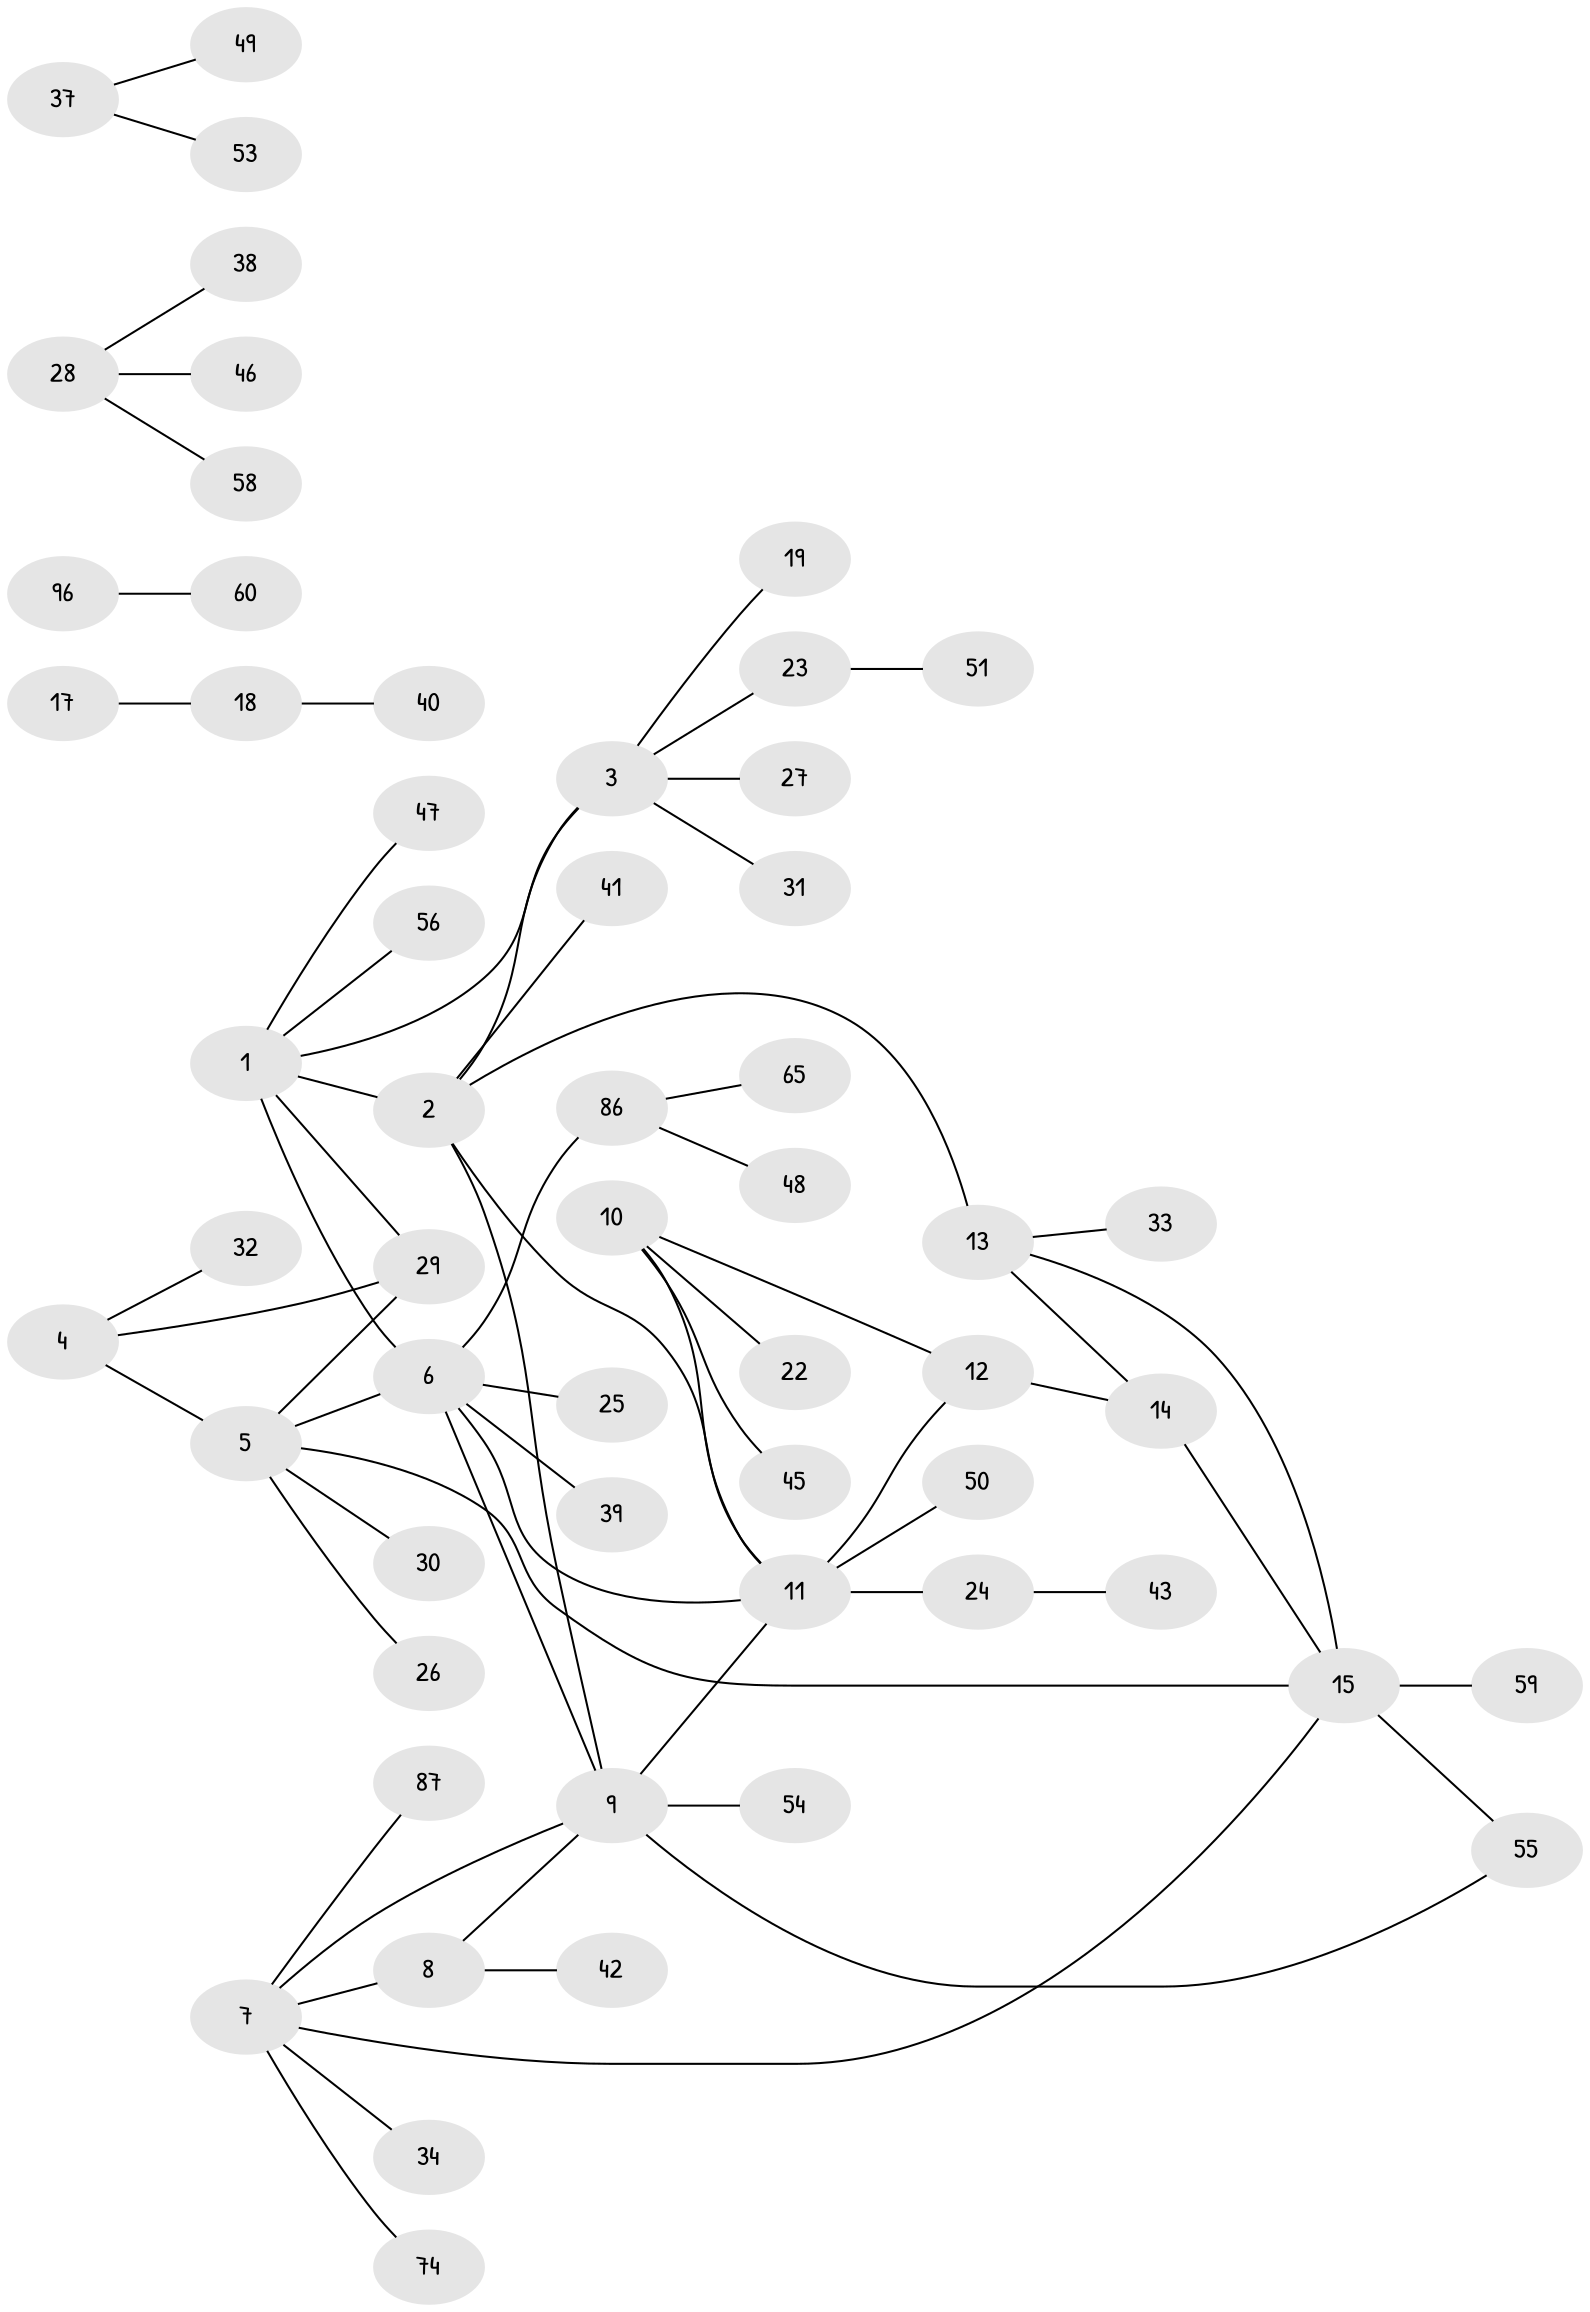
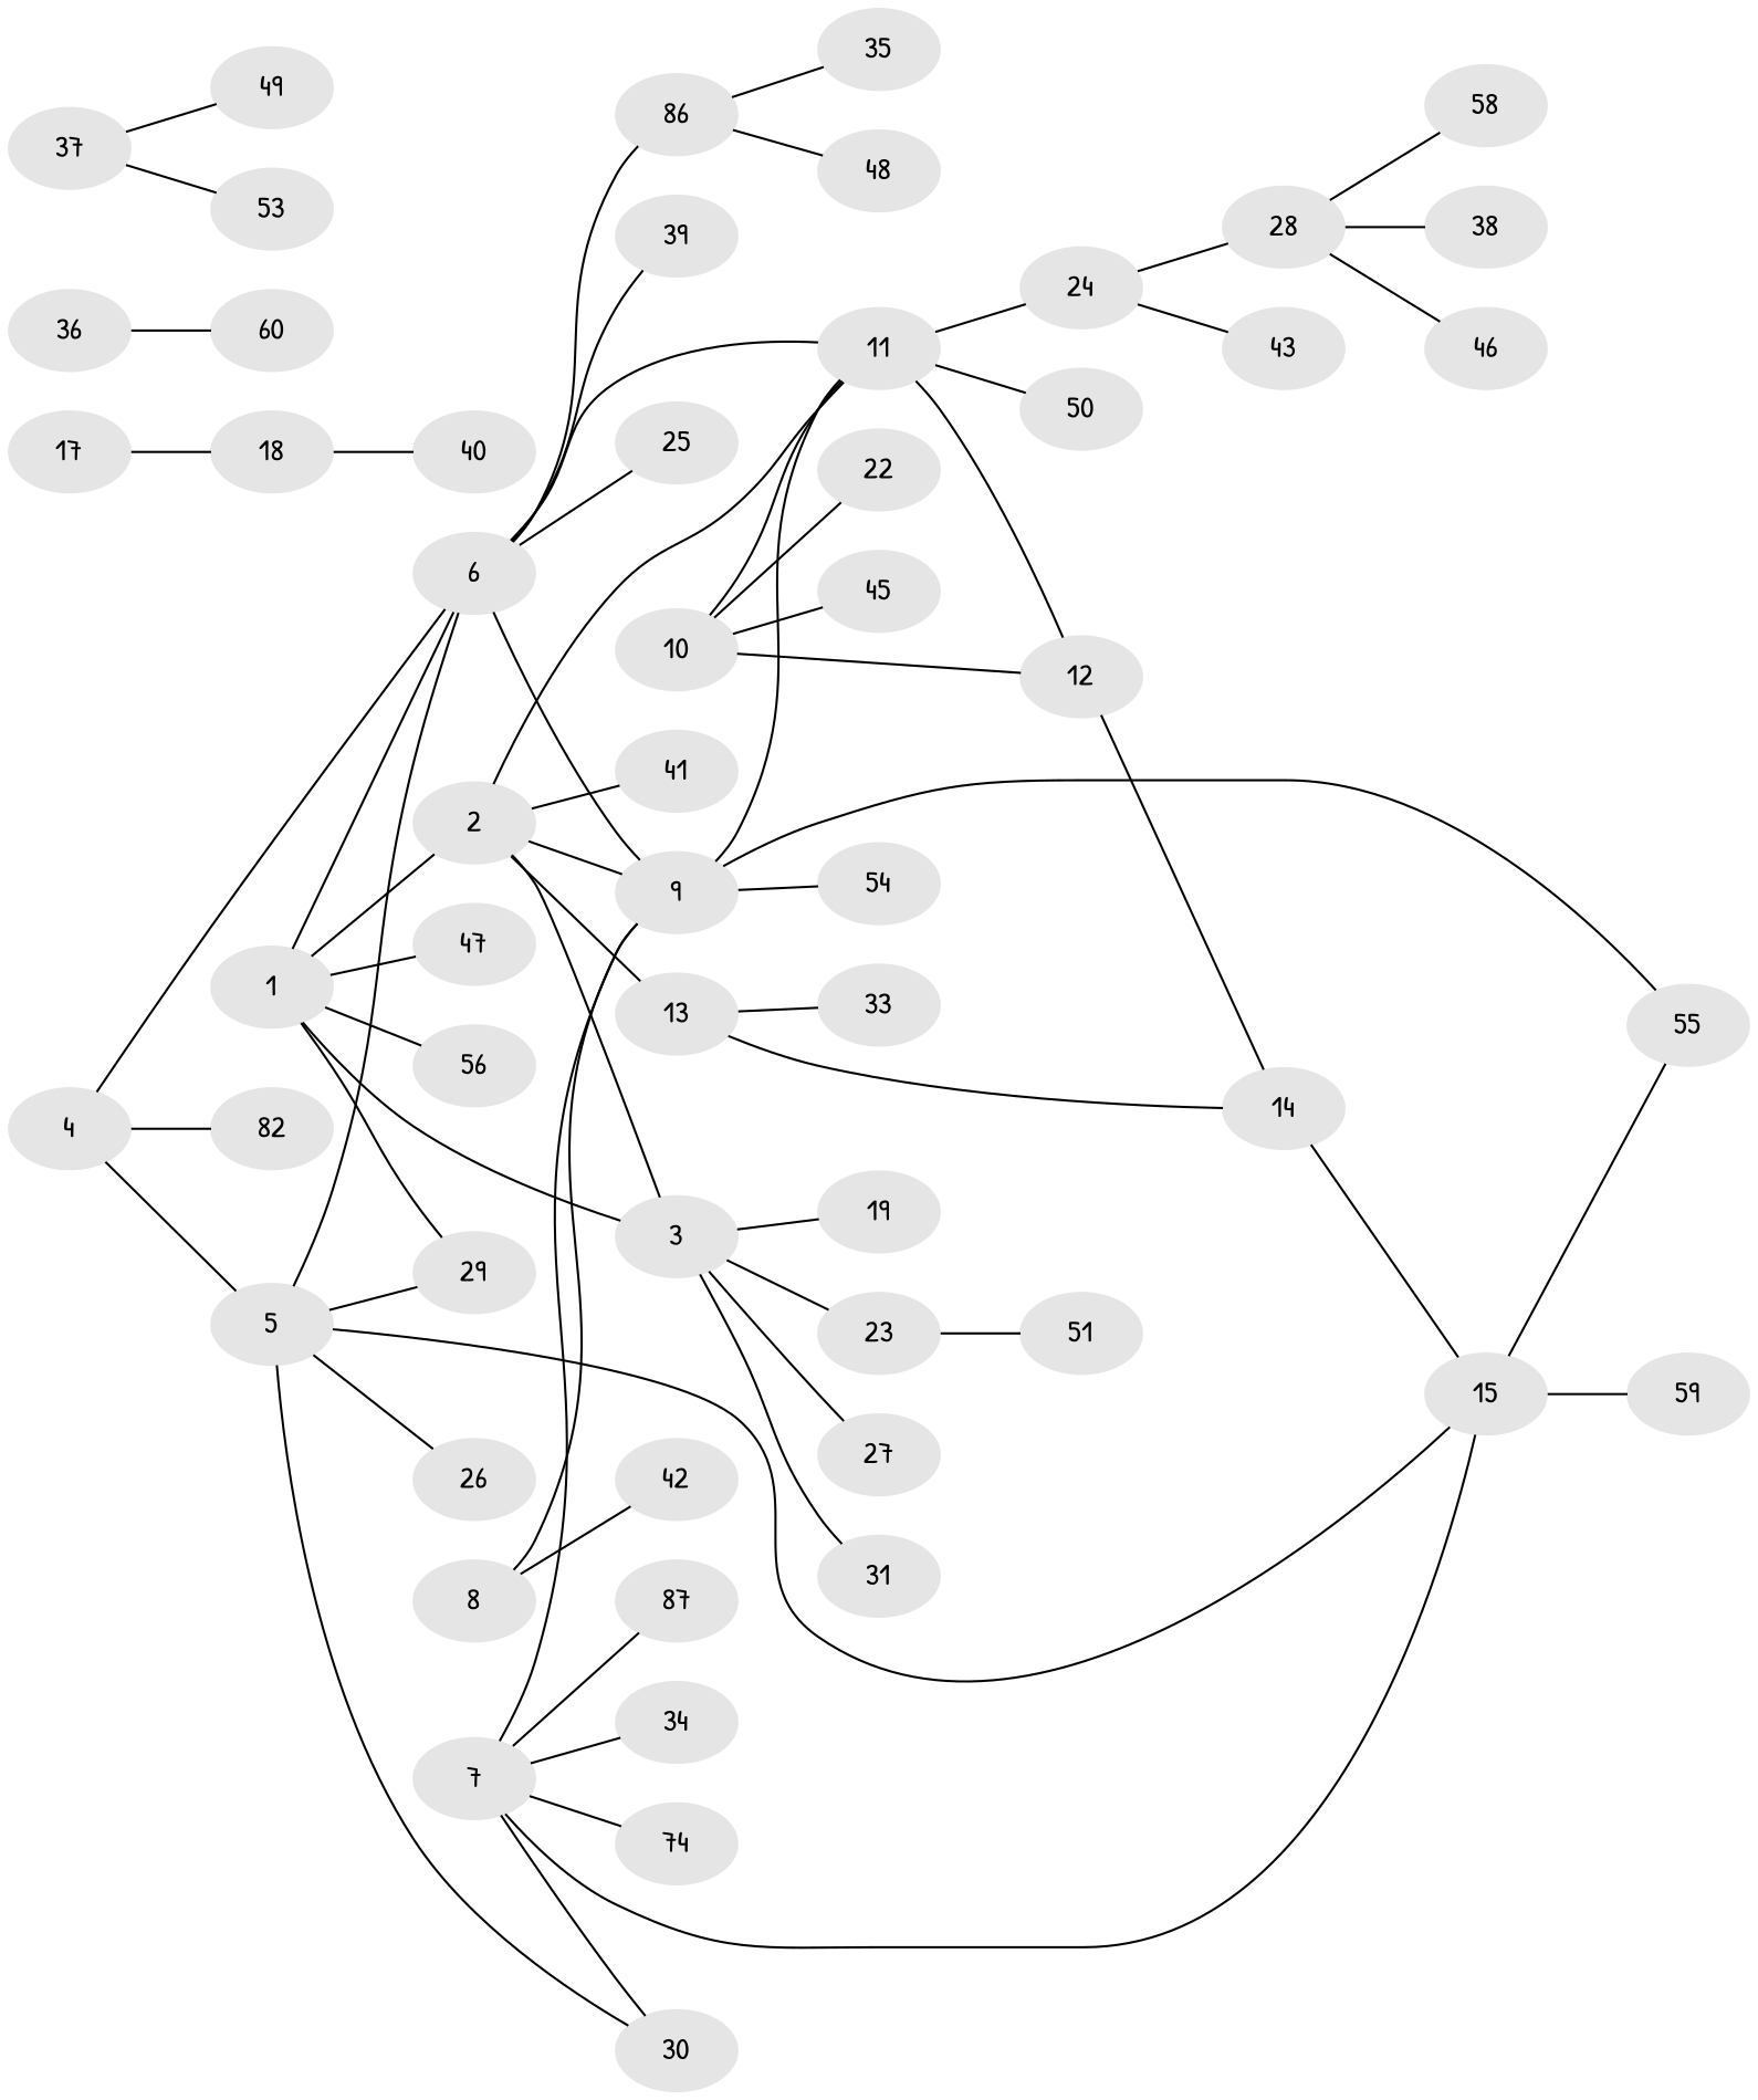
  graph {
    fontname="Patrick Hand"
    rankdir=LR
    node [color=gray90 fontname="Patrick Hand" style=filled]
    edge [fontname="Patrick Hand"]
    1
    2
    3
    6
    29
    47
    56
    9
    11
    13
    41
    19
    23
    27
    31
    n16 [label=86]
    25
    39
    54
    55
    12
    24
    50
    15
    14
    33
    51
    4
    5
-   32
+   32 [label=82]
    26
    30
    59
-   35 [label=65]
+   35
    48
    17
    18
    7
    8
    34
    n41 [label=74]
    n42 [label=87]
    42
-   36 [label=96]
+   36
    60
    10
    22
    45
    28
    43
    40
    37
    49
    53
    38
    46
    58
    1 -- 2
    1 -- 3
    1 -- 6
    1 -- 29
    1 -- 47
    1 -- 56
    2 -- 3
    2 -- 9
    2 -- 11
    2 -- 13
    2 -- 41
    3 -- 19
    3 -- 23
    3 -- 27
    3 -- 31
    6 -- 9
    6 -- 11
    6 -- n16
    6 -- 25
    6 -- 39
    9 -- 11
    9 -- 54
    9 -- 55
    11 -- 12
    11 -- 24
    11 -- 50
-   13 -- 15
    13 -- 14
    13 -- 33
    23 -- 51
    n16 -- 35
    n16 -- 48
    12 -- 14
+   24 -- 28
    24 -- 43
    15 -- 55
    15 -- 59
    14 -- 15
-   4 -- 29
+   4 -- 6
    4 -- 5
    4 -- 32
    5 -- 6
    5 -- 29
    5 -- 15
    5 -- 26
    5 -- 30
    17 -- 18
    18 -- 40
    7 -- 9
    7 -- 15
-   7 -- 8
+   7 -- 30
    7 -- 34
    7 -- n41
    7 -- n42
    8 -- 9
    8 -- 42
    36 -- 60
    10 -- 11
    10 -- 12
    10 -- 22
    10 -- 45
    28 -- 38
    28 -- 46
    28 -- 58
    37 -- 49
    37 -- 53
  }
